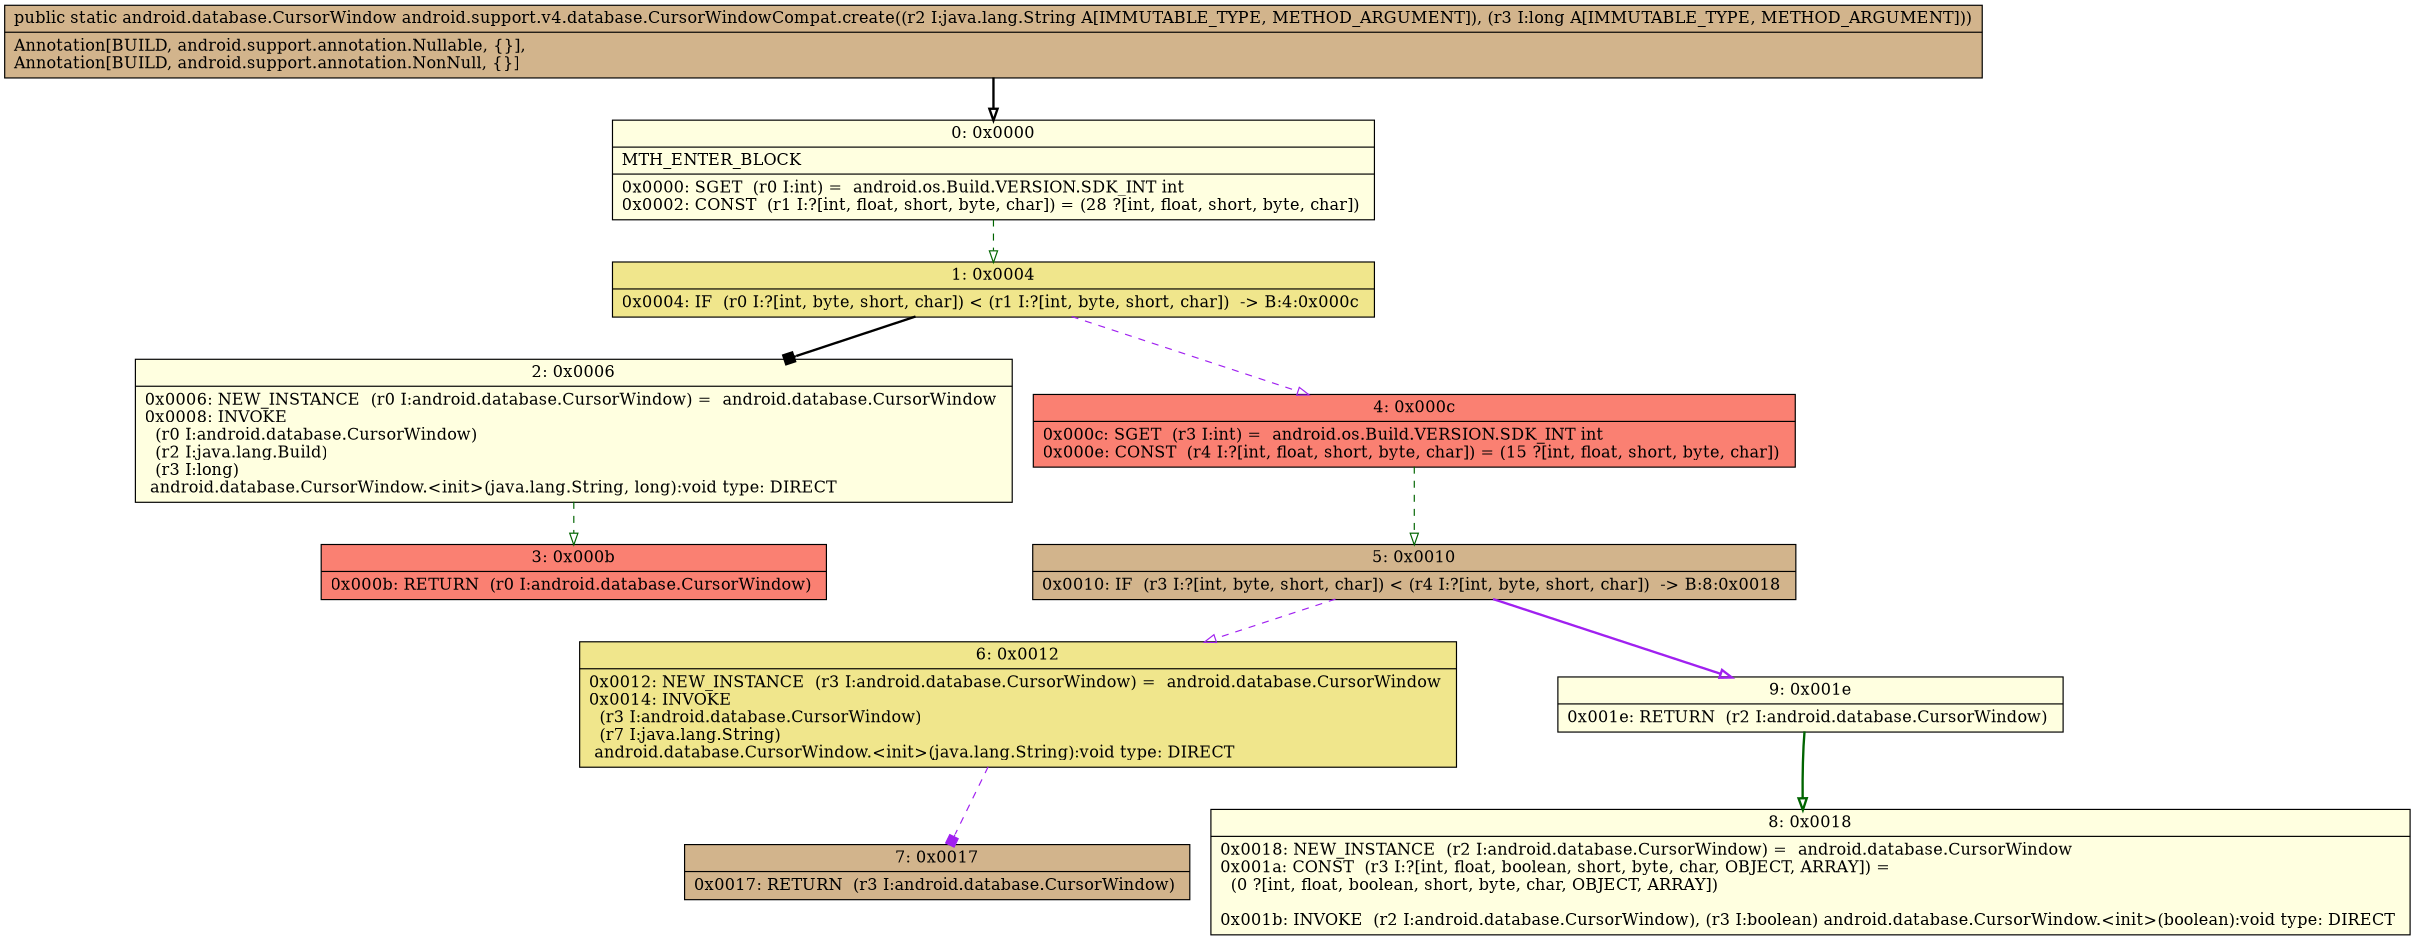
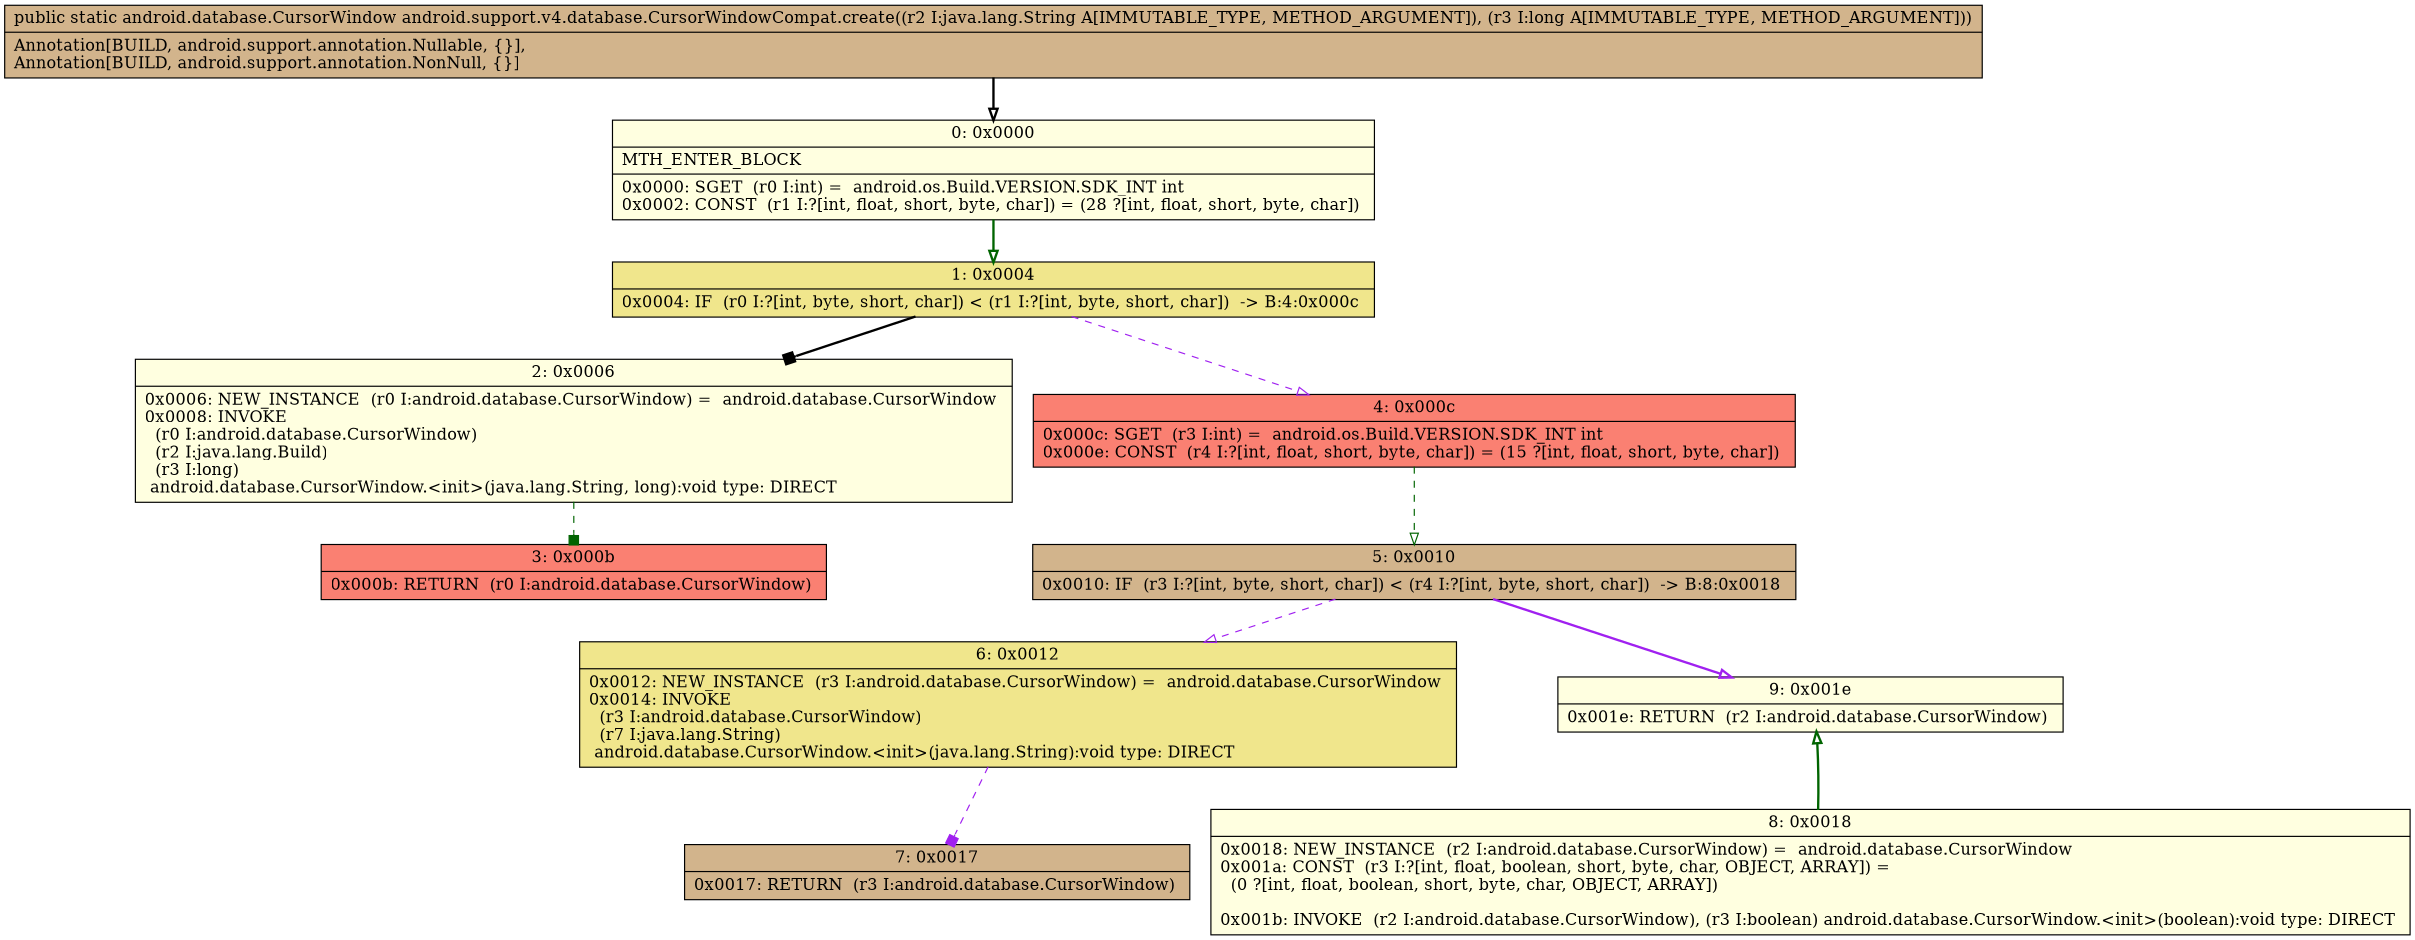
  digraph {
    node [fillcolor=lightyellow shape=record style=filled]
    edge [arrowhead=onormal color=darkgreen style=dashed]
    n1 [label="{0\:\ 0x0000|MTH_ENTER_BLOCK\l|0x0000: SGET  (r0 I:int) =  android.os.Build.VERSION.SDK_INT int \l0x0002: CONST  (r1 I:?[int, float, short, byte, char]) = (28 ?[int, float, short, byte, char]) \l}"]
    n2 [fillcolor=khaki label="{1\:\ 0x0004|0x0004: IF  (r0 I:?[int, byte, short, char]) \< (r1 I:?[int, byte, short, char])  \-\> B:4:0x000c \l}"]
    n3 [label="{2\:\ 0x0006|0x0006: NEW_INSTANCE  (r0 I:android.database.CursorWindow) =  android.database.CursorWindow \l0x0008: INVOKE  \l  (r0 I:android.database.CursorWindow)\l  (r2 I:java.lang.Build)\l  (r3 I:long)\l android.database.CursorWindow.\<init\>(java.lang.String, long):void type: DIRECT \l}"]
    n4 [fillcolor=salmon label="{4\:\ 0x000c|0x000c: SGET  (r3 I:int) =  android.os.Build.VERSION.SDK_INT int \l0x000e: CONST  (r4 I:?[int, float, short, byte, char]) = (15 ?[int, float, short, byte, char]) \l}"]
    n5 [fillcolor=salmon label="{3\:\ 0x000b|0x000b: RETURN  (r0 I:android.database.CursorWindow) \l}"]
    n6 [fillcolor=tan label="{5\:\ 0x0010|0x0010: IF  (r3 I:?[int, byte, short, char]) \< (r4 I:?[int, byte, short, char])  \-\> B:8:0x0018 \l}"]
    n7 [fillcolor=khaki label="{6\:\ 0x0012|0x0012: NEW_INSTANCE  (r3 I:android.database.CursorWindow) =  android.database.CursorWindow \l0x0014: INVOKE  \l  (r3 I:android.database.CursorWindow)\l  (r7 I:java.lang.String)\l android.database.CursorWindow.\<init\>(java.lang.String):void type: DIRECT \l}"]
    n8 [label="{9\:\ 0x001e|0x001e: RETURN  (r2 I:android.database.CursorWindow) \l}"]
    n9 [fillcolor=tan label="{7\:\ 0x0017|0x0017: RETURN  (r3 I:android.database.CursorWindow) \l}"]
    n10 [label="{8\:\ 0x0018|0x0018: NEW_INSTANCE  (r2 I:android.database.CursorWindow) =  android.database.CursorWindow \l0x001a: CONST  (r3 I:?[int, float, boolean, short, byte, char, OBJECT, ARRAY]) = \l  (0 ?[int, float, boolean, short, byte, char, OBJECT, ARRAY])\l \l0x001b: INVOKE  (r2 I:android.database.CursorWindow), (r3 I:boolean) android.database.CursorWindow.\<init\>(boolean):void type: DIRECT \l}"]
    n11 [fillcolor=tan label="{public static android.database.CursorWindow android.support.v4.database.CursorWindowCompat.create((r2 I:java.lang.String A[IMMUTABLE_TYPE, METHOD_ARGUMENT]), (r3 I:long A[IMMUTABLE_TYPE, METHOD_ARGUMENT]))  | Annotation[BUILD, android.support.annotation.Nullable, \{\}], \lAnnotation[BUILD, android.support.annotation.NonNull, \{\}]\l}"]
-   n1 -> n2
+   n1 -> n2 [style=bold]
    n2 -> n3 [arrowhead=box color=black style=bold]
    n2 -> n4 [color=purple]
-   n3 -> n5
+   n3 -> n5 [arrowhead=box]
    n4 -> n6
    n6 -> n7 [color=purple]
    n6 -> n8 [color=purple style=bold]
    n7 -> n9 [arrowhead=box color=purple]
-   n8 -> n10 [style=bold]
+   n10 -> n8 [style=bold]
    n11 -> n1 [color=black style=bold]
  }
